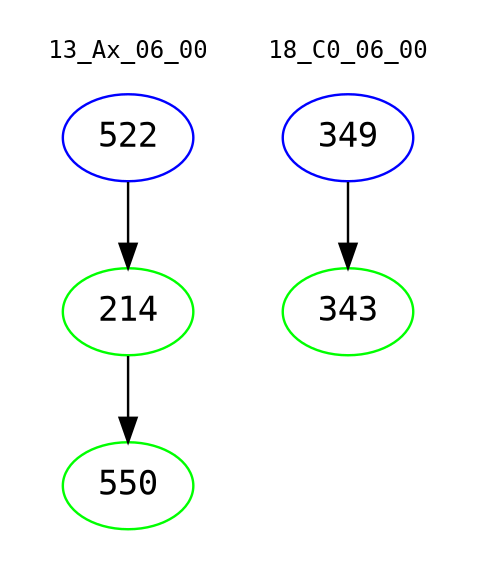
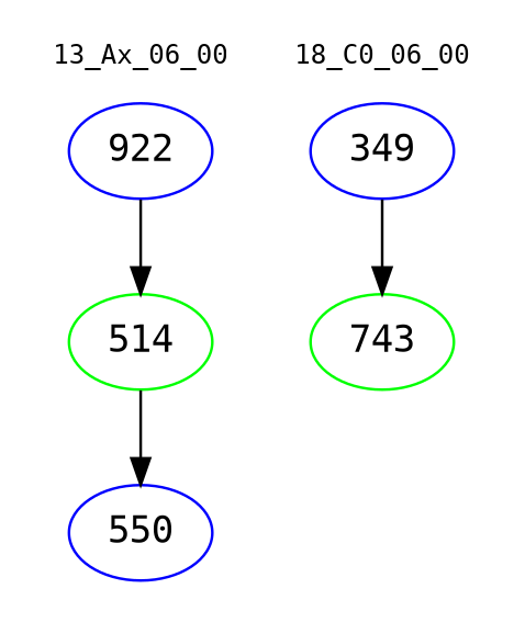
  digraph {
    fontname="DejaVu Sans Mono"
    node [color=green fontname="DejaVu Sans Mono"]
    edge [color=black fontname="DejaVu Sans Mono"]
-   n1 [color=blue label=522]
-   n2 [label=214]
-   n3 [label=550]
+   n1 [color=blue label=922]
+   n2 [label=514]
+   n3 [color=blue label=550]
    n4 [color=blue label=349]
-   n5 [label=343]
+   n5 [label=743]
    subgraph cluster_1 {
      color=white
      fontsize=10
      label="13_Ax_06_00"
      n1
      n2
      n3
    }
    subgraph cluster_2 {
      color=white
      fontsize=10
      label="18_C0_06_00"
      n4
      n5
    }
    n1 -> n2
    n2 -> n3
    n4 -> n5
  }
